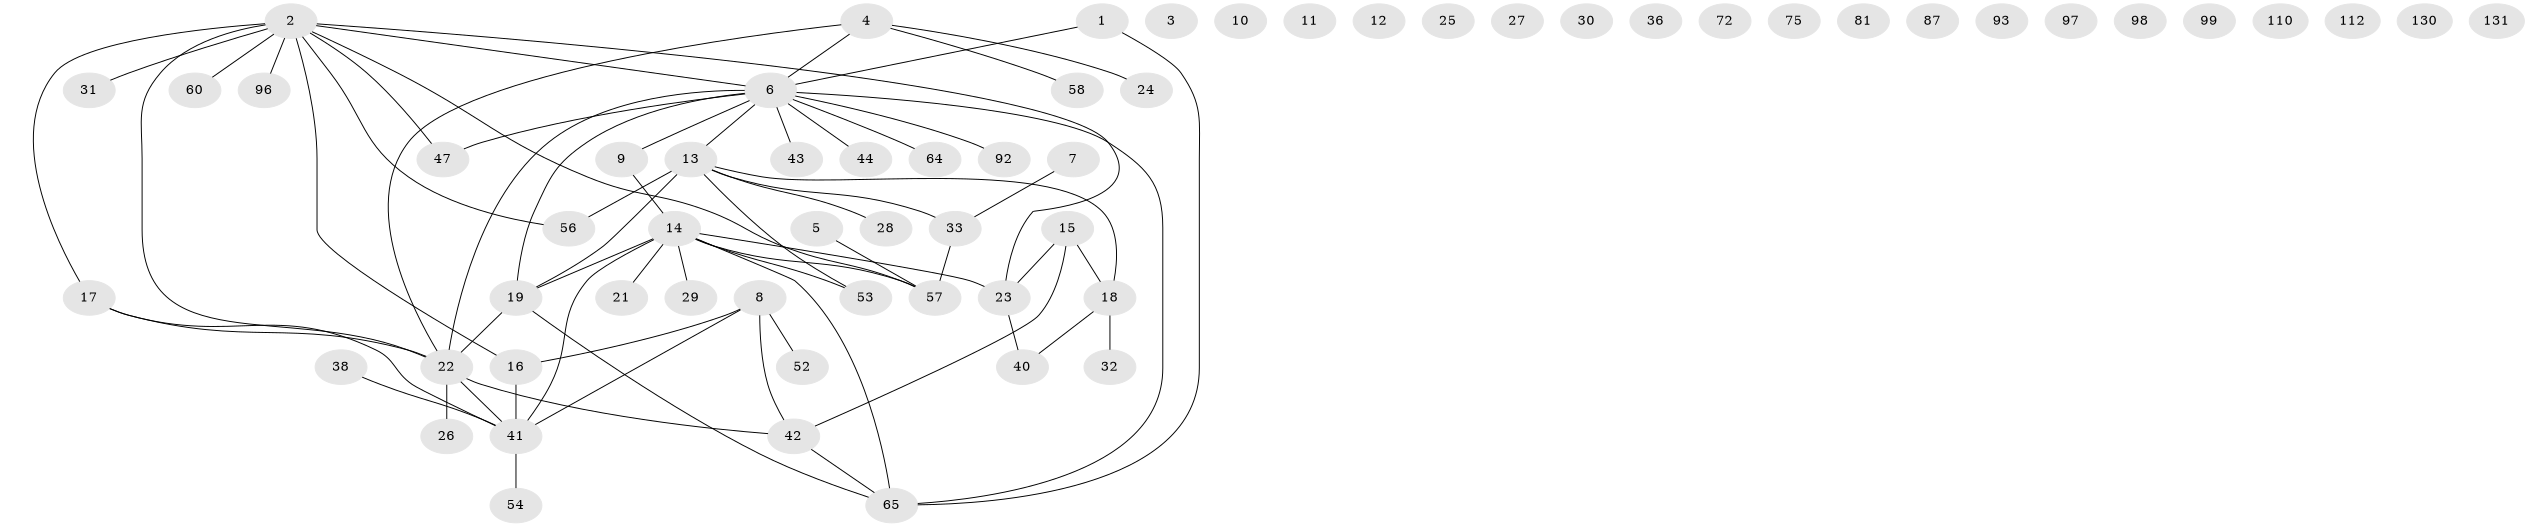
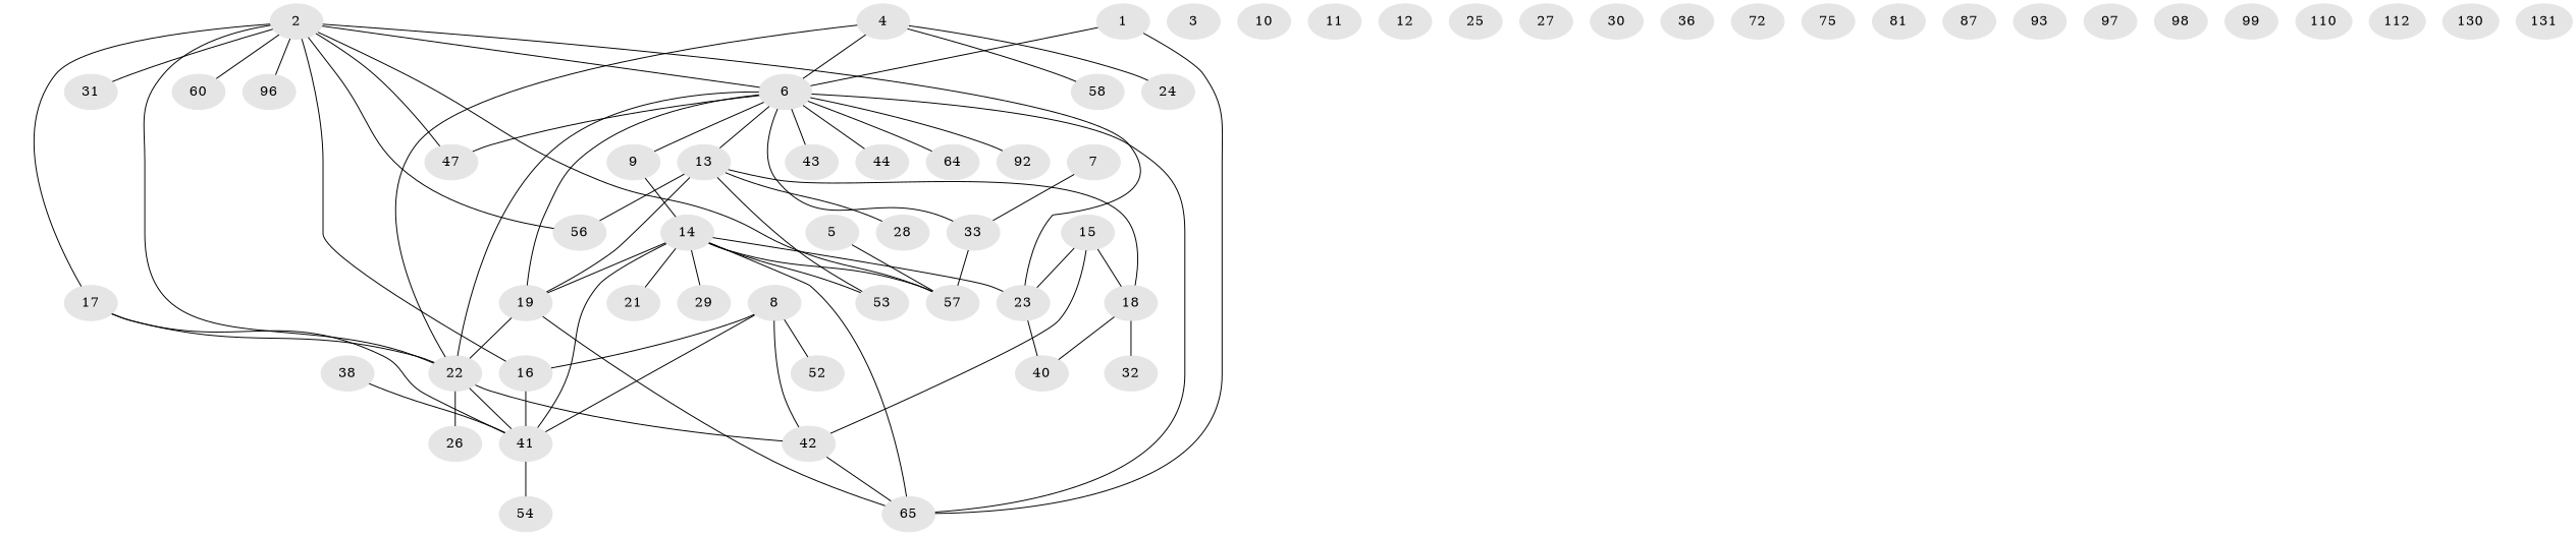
  graph {
    node [color=gray90 style=filled]
    6 [super="+34+61"]
    65 [super="+113"]
    22 [super="+109+115+63"]
    47 [super="+80"]
    9 [super="+103"]
    13 [super="+20+82"]
    19 [super="+35+51+69+46"]
    43
    44
    64
    92
    1
    2 [super="+89+39+128+37"]
    16 [super="+117+77"]
    17 [super="+71+55"]
    23 [super="+101+76"]
    31
    56 [super="+67"]
    57 [super="+62"]
    60
    96
    41 [super="+83"]
    42 [super="+124+48"]
    26 [super="+106"]
    40 [super="+59+136"]
    3
    4 [super="+118"]
    24
    58
    5
    14 [super="+94+66"]
    33 [super="+88+45"]
    18 [super="+70+108+85"]
    28
    53
    7 [super="+50"]
    8 [super="+68"]
    52 [super="+135"]
    54
    21 [super="+49"]
    29 [super="+84"]
    10 [super="+79"]
    11
    12
    32
    15 [super="+78"]
    25
    27
    30
    36
    38 [super="+116"]
    72
    75
    81
    87
    93
    97
    98 [super="+122"]
    99
    110
    112
    130
    131
    6 -- 65
    6 -- 22
    6 -- 47
    6 -- 9
    6 -- 13
    6 -- 19
    6 -- 43
    6 -- 44
    6 -- 64
    6 -- 92
    22 -- 41
    22 -- 42
    22 -- 26
    9 -- 14
    13 -- 19
    13 -- 56
-   13 -- 33
+   6 -- 33
    13 -- 18
    13 -- 28
    13 -- 53
    19 -- 65
    19 -- 22 [weight=2]
    1 -- 6
    1 -- 65
    2 -- 6
    2 -- 22
    2 -- 47
    2 -- 16
    2 -- 17
    2 -- 23
    2 -- 31
    2 -- 56
    2 -- 57
    2 -- 60 [weight=2]
    2 -- 96
    16 -- 41
    17 -- 22
    17 -- 41
    23 -- 40
    41 -- 54
    42 -- 65
    4 -- 6
    4 -- 22
    4 -- 24
    4 -- 58
    5 -- 57
    14 -- 65
    14 -- 19
    14 -- 23
    14 -- 57
    14 -- 41
    14 -- 53
    14 -- 21
    14 -- 29
    33 -- 57
    18 -- 40
    18 -- 32
    7 -- 33
    8 -- 16
    8 -- 41
    8 -- 42
    8 -- 52
    15 -- 23
    15 -- 42
    15 -- 18
    38 -- 41
  }
